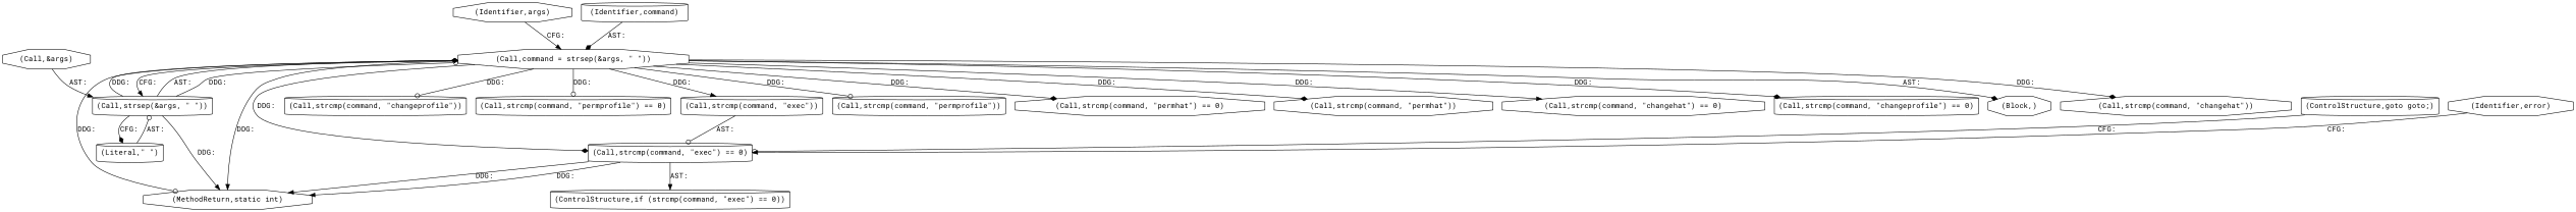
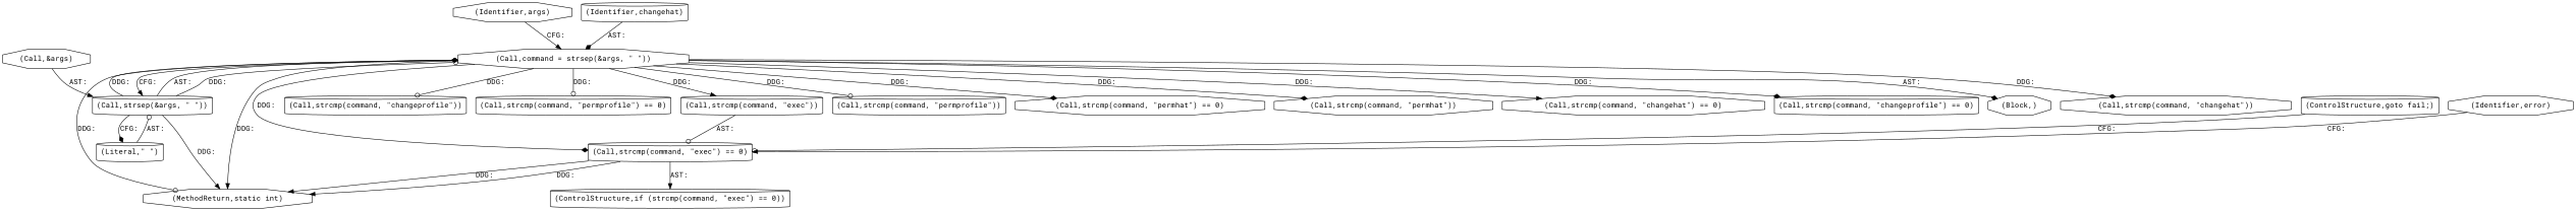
  digraph {
    fontname="Roboto Mono"
    node [fontname="Roboto Mono" shape=cylinder]
    edge [arrowhead=normal fontname="Roboto Mono"]
    n1 [label="(Call,strcmp(command, \"exec\") == 0)"]
    n2 [label="(ControlStructure,if (strcmp(command, \"exec\") == 0))"]
    n3 [label="(MethodReturn,static int)" shape=octagon]
    n4 [label="(Call,command = strsep(&args, \" \"))" shape=octagon]
    n5 [label="(Call,strsep(&args, \" \"))"]
    n6 [label="(Call,strcmp(command, \"changeprofile\"))"]
    n7 [label="(Call,strcmp(command, \"permprofile\") == 0)"]
    n8 [label="(Call,strcmp(command, \"exec\"))"]
    n9 [label="(Call,strcmp(command, \"permprofile\"))"]
    n10 [label="(Call,strcmp(command, \"permhat\") == 0)" shape=octagon]
    n11 [label="(Call,strcmp(command, \"permhat\"))" shape=octagon]
    n12 [label="(Call,strcmp(command, \"changehat\") == 0)" shape=octagon]
    n13 [label="(Call,strcmp(command, \"changeprofile\") == 0)"]
    n14 [label="(Block,)" shape=octagon]
    n15 [label="(Call,strcmp(command, \"changehat\"))" shape=octagon]
    n16 [label="(Literal,\" \")"]
-   n17 [label="(ControlStructure,goto goto;)"]
+   n17 [label="(ControlStructure,goto fail;)"]
    n18 [label="(Identifier,args)" shape=octagon]
    n19 [label="(Identifier,error)" shape=octagon]
    n20 [label="(Call,&args)" shape=octagon]
-   n21 [label="(Identifier,command)"]
+   n21 [label="(Identifier,changehat)"]
    n1 -> n2 [label="AST: "]
    n1 -> n3 [label="DDG: "]
    n1 -> n3 [label="DDG: "]
    n4 -> n1 [arrowhead=diamond label="DDG: "]
    n4 -> n3 [arrowhead=odot label="DDG: "]
    n4 -> n3 [label="DDG: "]
    n4 -> n5 [label="CFG: "]
    n4 -> n6 [arrowhead=odot label="DDG: "]
    n4 -> n7 [arrowhead=odot label="DDG: "]
    n4 -> n8 [label="DDG: "]
    n4 -> n9 [arrowhead=odot label="DDG: "]
    n4 -> n10 [arrowhead=diamond label="DDG: "]
    n4 -> n11 [arrowhead=diamond label="DDG: "]
    n4 -> n12 [label="DDG: "]
    n4 -> n13 [arrowhead=diamond label="DDG: "]
    n4 -> n14 [arrowhead=diamond label="AST: "]
    n4 -> n15 [arrowhead=diamond label="DDG: "]
    n5 -> n3 [label="DDG: "]
    n5 -> n4 [arrowhead=diamond label="AST: "]
    n5 -> n4 [arrowhead=odot label="DDG: "]
    n5 -> n4 [arrowhead=diamond label="DDG: "]
    n5 -> n16 [arrowhead=diamond label="CFG: "]
    n8 -> n1 [arrowhead=odot label="AST: "]
    n16 -> n5 [arrowhead=odot label="AST: "]
    n17 -> n1 [arrowhead=odot label="CFG: "]
    n18 -> n4 [label="CFG: "]
    n19 -> n1 [label="CFG: "]
    n20 -> n5 [label="AST: "]
    n21 -> n4 [arrowhead=diamond label="AST: "]
  }
